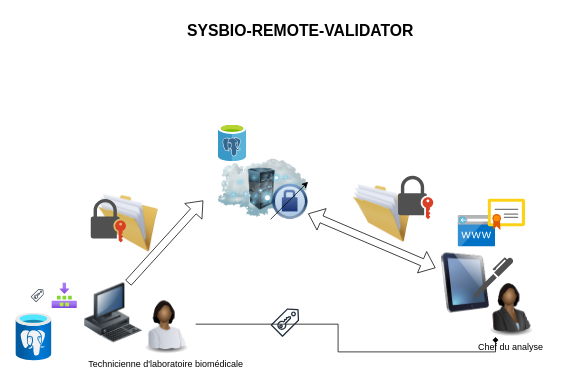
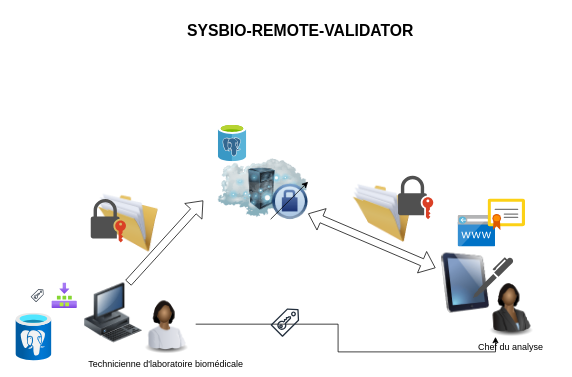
  <mxCell id="0" />
  <mxCell id="1" parent="0" />
  <mxCell id="2" value="" style="image;html=1;image=img/lib/clip_art/computers/iPad_128x128.png" parent="1" vertex="1"><mxGeometry x="580" y="337" width="80" height="80" as="geometry" /></mxCell>
  <mxCell id="3" value="" style="image;html=1;image=img/lib/clip_art/computers/Workstation_128x128.png" parent="1" vertex="1"><mxGeometry x="110" y="377" width="80" height="80" as="geometry" /></mxCell>
  <mxCell id="4" value="" style="image;html=1;image=img/lib/clip_art/general/Full_Folder_128x128.png" parent="1" vertex="1"><mxGeometry x="130" y="257" width="80" height="80" as="geometry" /></mxCell>
  <mxCell id="5" value="" style="image;html=1;image=img/lib/clip_art/general/Full_Folder_128x128.png" parent="1" vertex="1"><mxGeometry x="470" y="244" width="80" height="80" as="geometry" /></mxCell>
  <mxCell id="6" value="Chef du analyse" style="image;html=1;image=img/lib/clip_art/people/Suit_Woman_Black_128x128.png" parent="1" vertex="1"><mxGeometry x="640" y="369" width="80" height="80" as="geometry" /></mxCell>
- <mxCell id="7" style="edgeStyle=orthogonalEdgeStyle;rounded=0;orthogonalLoop=1;jettySize=auto;html=1;exitX=1;exitY=0.5;exitDx=0;exitDy=0;entryX=0.25;entryY=1;entryDx=0;entryDy=0;endArrow=diamond;" edge="1" parent="1" source="8" target="6"><mxGeometry relative="1" as="geometry" /></mxCell>
+ <mxCell id="7" style="edgeStyle=orthogonalEdgeStyle;rounded=0;orthogonalLoop=1;jettySize=auto;html=1;exitX=1;exitY=0.5;exitDx=0;exitDy=0;entryX=0.25;entryY=1;entryDx=0;entryDy=0;" edge="1" parent="1" source="8" target="6"><mxGeometry relative="1" as="geometry" /></mxCell>
  <mxCell id="8" value="Technicienne d'laboratoire biomédicale&lt;br&gt;" style="image;html=1;image=img/lib/clip_art/people/Worker_Woman_Black_128x128.png" parent="1" vertex="1"><mxGeometry x="180" y="392" width="80" height="80" as="geometry" /></mxCell>
  <mxCell id="9" value="" style="aspect=fixed;html=1;points=[];align=center;image;fontSize=12;image=img/lib/mscae/Azure_Database_for_PostgreSQL_servers.svg;" parent="1" vertex="1"><mxGeometry x="290" y="165" width="38" height="50" as="geometry" /></mxCell>
  <mxCell id="10" value="" style="aspect=fixed;html=1;points=[];align=center;image;fontSize=12;image=img/lib/mscae/CustomDomain.svg;" parent="1" vertex="1"><mxGeometry x="610" y="287" width="50" height="42" as="geometry" /></mxCell>
  <mxCell id="11" value="" style="aspect=fixed;html=1;points=[];align=center;image;fontSize=12;image=img/lib/mscae/Certificate.svg;" parent="1" vertex="1"><mxGeometry x="650" y="265" width="50" height="42" as="geometry" /></mxCell>
  <mxCell id="12" value="" style="shape=flexArrow;endArrow=classic;html=1;entryX=0;entryY=0.5;entryDx=0;entryDy=0;exitX=0.75;exitY=0;exitDx=0;exitDy=0;" parent="1" source="3" edge="1"><mxGeometry width="50" height="50" relative="1" as="geometry"><mxPoint x="190" y="367" as="sourcePoint" /><mxPoint x="270" y="267" as="targetPoint" /></mxGeometry></mxCell>
  <mxCell id="13" value="" style="image;html=1;image=img/lib/clip_art/networking/Cloud_Rack_Private_128x128.png" parent="1" vertex="1"><mxGeometry x="290" y="187" width="120" height="130" as="geometry" /></mxCell>
  <mxCell id="14" value="" style="pointerEvents=1;shadow=0;dashed=0;html=1;strokeColor=none;fillColor=#505050;labelPosition=center;verticalLabelPosition=bottom;verticalAlign=top;outlineConnect=0;align=center;shape=mxgraph.office.concepts.writing_pen;" parent="1" vertex="1"><mxGeometry x="630" y="343" width="54" height="54" as="geometry" /></mxCell>
  <mxCell id="15" value="" style="pointerEvents=1;shadow=0;dashed=0;html=1;strokeColor=none;fillColor=#505050;labelPosition=center;verticalLabelPosition=bottom;verticalAlign=top;outlineConnect=0;align=center;shape=mxgraph.office.security.lock_with_key_security_orange;" parent="1" vertex="1"><mxGeometry x="120" y="265" width="47" height="58" as="geometry" /></mxCell>
  <mxCell id="16" value="" style="pointerEvents=1;shadow=0;dashed=0;html=1;strokeColor=none;fillColor=#505050;labelPosition=center;verticalLabelPosition=bottom;verticalAlign=top;outlineConnect=0;align=center;shape=mxgraph.office.security.lock_with_key_security_orange;" parent="1" vertex="1"><mxGeometry x="530" y="234" width="47" height="58" as="geometry" /></mxCell>
  <mxCell id="17" value="" style="shape=flexArrow;endArrow=classic;startArrow=classic;html=1;entryX=1;entryY=0.75;entryDx=0;entryDy=0;exitX=0;exitY=0.25;exitDx=0;exitDy=0;" parent="1" source="2" target="13" edge="1"><mxGeometry width="100" height="100" relative="1" as="geometry"><mxPoint x="310" y="567" as="sourcePoint" /><mxPoint x="410" y="467" as="targetPoint" /></mxGeometry></mxCell>
  <mxCell id="18" value="SYSBIO-REMOTE-VALIDATOR" style="text;html=1;strokeColor=none;fillColor=none;align=center;verticalAlign=middle;whiteSpace=wrap;rounded=0;fontStyle=1;fontSize=21;" parent="1" vertex="1"><mxGeometry x="60" y="20" width="680" height="40" as="geometry" /></mxCell>
  <mxCell id="19" value="" style="sketch=0;outlineConnect=0;fontColor=#232F3E;gradientColor=none;fillColor=#232F3D;strokeColor=none;dashed=0;verticalLabelPosition=bottom;verticalAlign=top;align=center;html=1;fontSize=12;fontStyle=0;aspect=fixed;pointerEvents=1;shape=mxgraph.aws4.saml_token;" vertex="1" parent="1"><mxGeometry x="360" y="411" width="38" height="38" as="geometry" /></mxCell>
  <mxCell id="20" value="" style="endArrow=classic;html=1;rounded=0;" edge="1" parent="1"><mxGeometry width="50" height="50" relative="1" as="geometry"><mxPoint x="360" y="292" as="sourcePoint" /><mxPoint x="410" y="242" as="targetPoint" /></mxGeometry></mxCell>
  <mxCell id="21" value="" style="aspect=fixed;html=1;points=[];align=center;image;fontSize=12;image=img/lib/azure2/databases/Azure_Database_PostgreSQL_Server.svg;" vertex="1" parent="1"><mxGeometry x="20" y="417" width="48" height="64" as="geometry" /></mxCell>
  <mxCell id="22" value="" style="aspect=fixed;html=1;points=[];align=center;image;fontSize=12;image=img/lib/azure2/general/Builds.svg;" vertex="1" parent="1"><mxGeometry x="68" y="377" width="34" height="34" as="geometry" /></mxCell>
  <mxCell id="23" value="" style="sketch=0;outlineConnect=0;fontColor=#232F3E;gradientColor=none;fillColor=#232F3D;strokeColor=none;dashed=0;verticalLabelPosition=bottom;verticalAlign=top;align=center;html=1;fontSize=12;fontStyle=0;aspect=fixed;pointerEvents=1;shape=mxgraph.aws4.saml_token;" vertex="1" parent="1"><mxGeometry x="40" y="385.5" width="17" height="17" as="geometry" /></mxCell>
